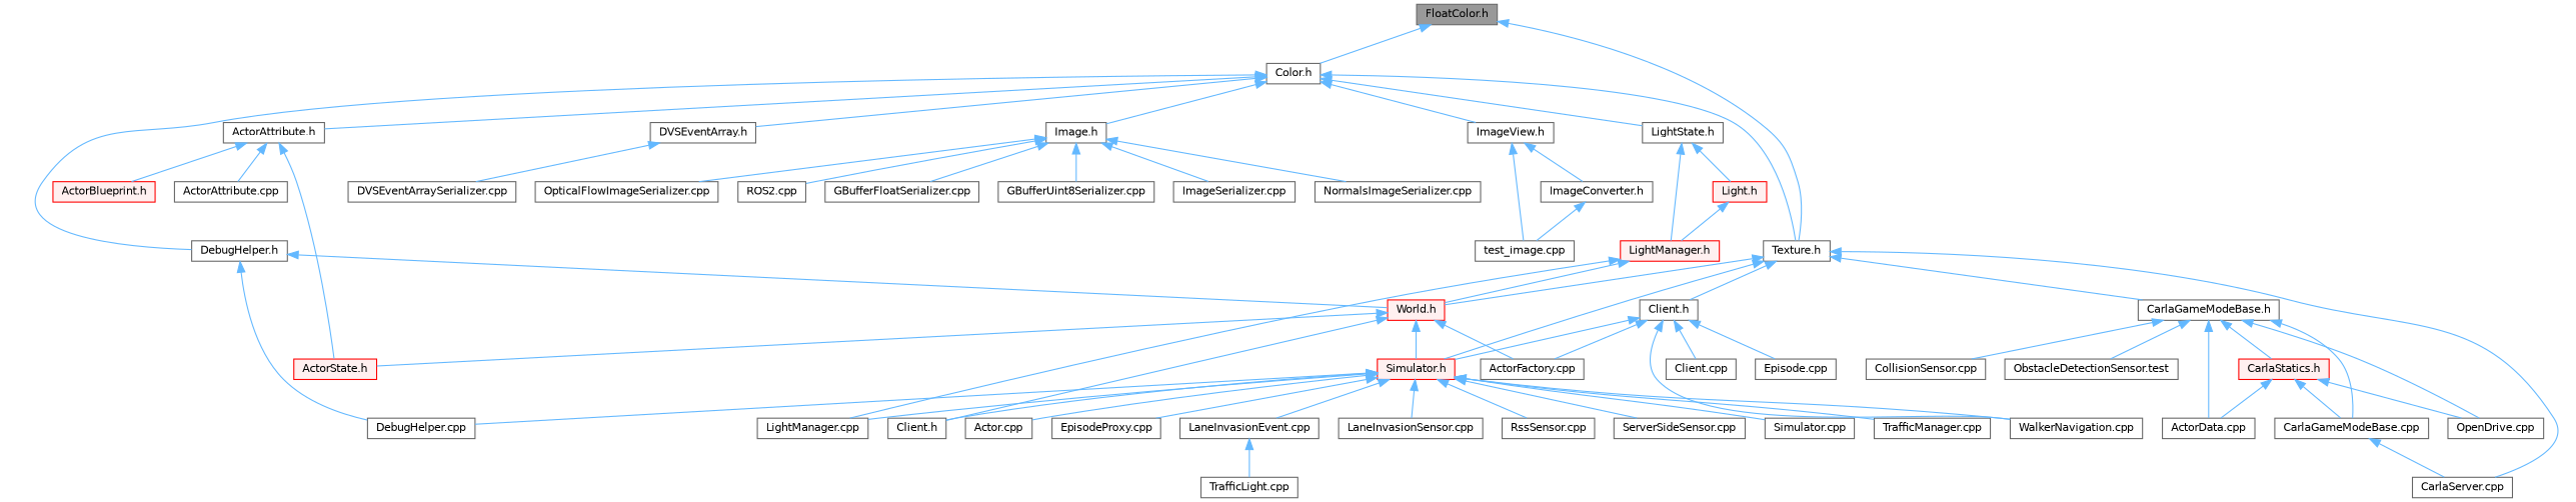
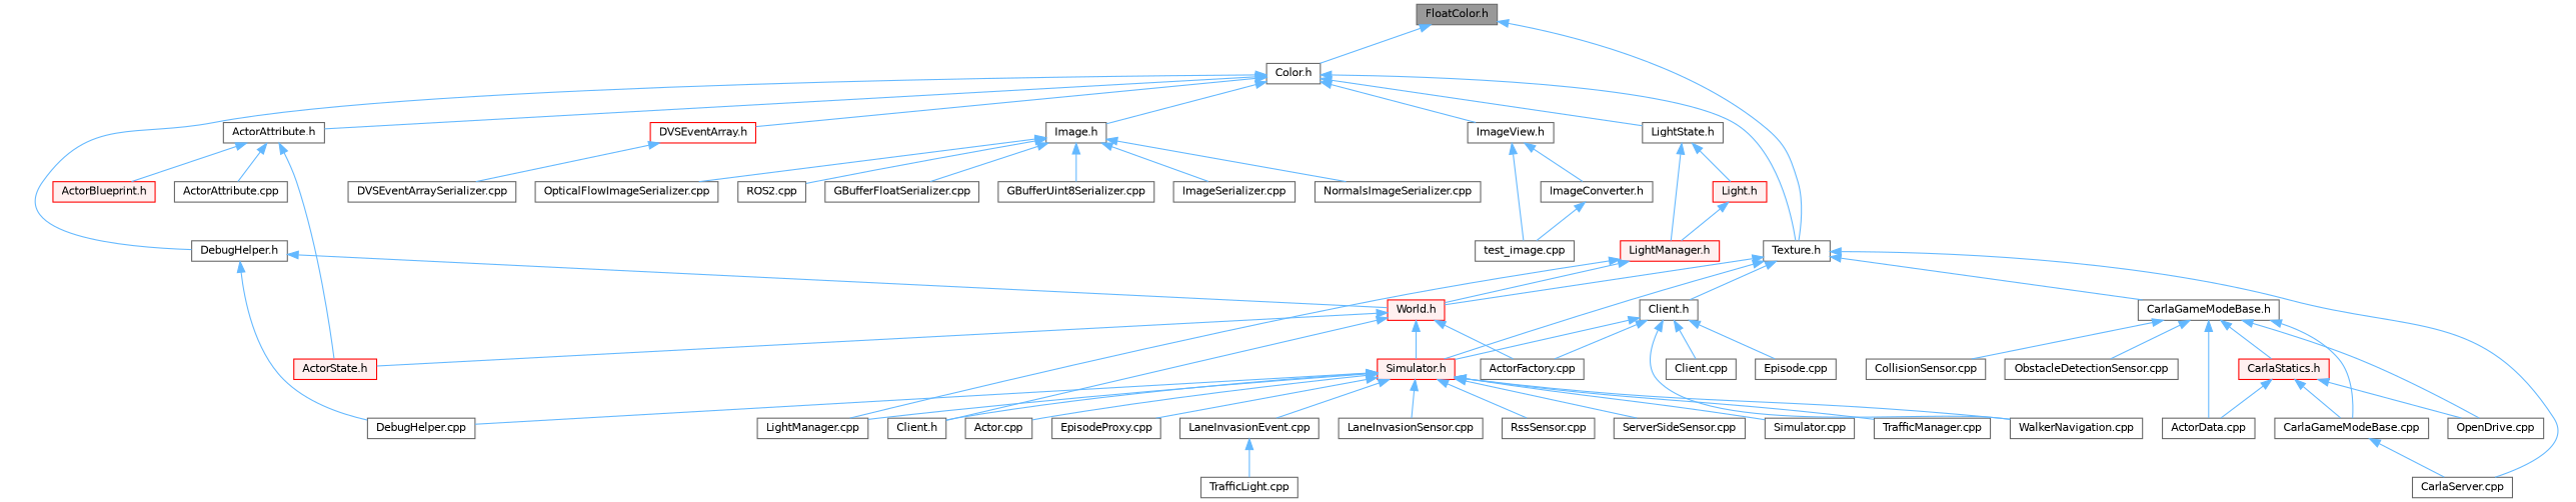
  digraph {
    node [color=grey40 fillcolor=white fontname=Helvetica fontsize=10 shape=box style=filled]
    edge [color=steelblue1 dir=back fontname=Helvetica fontsize=10 labelfontname=Helvetica labelfontsize=10 style=solid]
    n1 [color=gray40 fillcolor=grey60 fontcolor=black height=0.2 label="FloatColor.h" width=0.4]
    n2 [height=0.2 label="Color.h" width=0.4]
    n3 [height=0.2 label="Texture.h" width=0.4]
    n4 [height=0.2 label="ActorAttribute.h" width=0.4]
-   n5 [height=0.2 label="DVSEventArray.h" width=0.4]
+   n5 [color=red height=0.2 label="DVSEventArray.h" width=0.4]
    n6 [height=0.2 label="DebugHelper.h" width=0.4]
    n7 [height=0.2 label="Image.h" width=0.4]
    n8 [height=0.2 label="ImageView.h" width=0.4]
    n9 [height=0.2 label="LightState.h" width=0.4]
    n10 [color=red fillcolor="#FFF0F0" height=0.2 label="World.h" width=0.4]
    n11 [color=red fillcolor="#FFF0F0" height=0.2 label="Simulator.h" width=0.4]
    n12 [height=0.2 label="CarlaGameModeBase.h" width=0.4]
    n13 [height=0.2 label="CarlaServer.cpp" width=0.4]
    n14 [height=0.2 label="Client.h" width=0.4]
    n15 [height=0.2 label="ActorAttribute.cpp" width=0.4]
    n16 [color=red fillcolor="#FFF0F0" height=0.2 label="ActorBlueprint.h" width=0.4]
    n17 [color=red fillcolor="#FFF0F0" height=0.2 label="ActorState.h" width=0.4]
    n18 [height=0.2 label="DVSEventArraySerializer.cpp" width=0.4]
    n19 [height=0.2 label="DebugHelper.cpp" width=0.4]
    n20 [height=0.2 label="GBufferFloatSerializer.cpp" width=0.4]
    n21 [height=0.2 label="GBufferUint8Serializer.cpp" width=0.4]
    n22 [height=0.2 label="ImageSerializer.cpp" width=0.4]
    n23 [height=0.2 label="NormalsImageSerializer.cpp" width=0.4]
    n24 [height=0.2 label="OpticalFlowImageSerializer.cpp" width=0.4]
    n25 [height=0.2 label="ROS2.cpp" width=0.4]
    n26 [height=0.2 label="ImageConverter.h" width=0.4]
    n27 [height=0.2 label="test_image.cpp" width=0.4]
    n28 [color=red fillcolor="#FFF0F0" height=0.2 label="Light.h" width=0.4]
    n29 [color=red fillcolor="#FFF0F0" height=0.2 label="LightManager.h" width=0.4]
    n30 [height=0.2 label="ActorFactory.cpp" width=0.4]
    n31 [height=0.2 label="Client.h" width=0.4]
    n32 [height=0.2 label="Actor.cpp" width=0.4]
    n33 [height=0.2 label="EpisodeProxy.cpp" width=0.4]
    n34 [height=0.2 label="LaneInvasionEvent.cpp" width=0.4]
    n35 [height=0.2 label="LaneInvasionSensor.cpp" width=0.4]
    n36 [height=0.2 label="LightManager.cpp" width=0.4]
    n37 [height=0.2 label="RssSensor.cpp" width=0.4]
    n38 [height=0.2 label="ServerSideSensor.cpp" width=0.4]
    n39 [height=0.2 label="Simulator.cpp" width=0.4]
    n40 [height=0.2 label="TrafficManager.cpp" width=0.4]
    n41 [height=0.2 label="WalkerNavigation.cpp" width=0.4]
    n42 [height=0.2 label="TrafficLight.cpp" width=0.4]
    n43 [height=0.2 label="ActorData.cpp" width=0.4]
    n44 [height=0.2 label="CarlaGameModeBase.cpp" width=0.4]
    n45 [color=red fillcolor="#FFF0F0" height=0.2 label="CarlaStatics.h" width=0.4]
    n46 [height=0.2 label="OpenDrive.cpp" width=0.4]
    n47 [height=0.2 label="CollisionSensor.cpp" width=0.4]
-   n48 [height=0.2 label="ObstacleDetectionSensor.test" width=0.4]
+   n48 [height=0.2 label="ObstacleDetectionSensor.cpp" width=0.4]
    n49 [height=0.2 label="Client.cpp" width=0.4]
    n50 [height=0.2 label="Episode.cpp" width=0.4]
    n1 -> n2
    n1 -> n3
    n2 -> n3
    n2 -> n4
    n2 -> n5
    n2 -> n6
    n2 -> n7
    n2 -> n8
    n2 -> n9
    n3 -> n10
    n3 -> n11
    n3 -> n12
    n3 -> n13
    n3 -> n14
    n4 -> n15
    n4 -> n16
    n4 -> n17
    n5 -> n18
    n6 -> n10
    n6 -> n19
    n7 -> n20
    n7 -> n21
    n7 -> n22
    n7 -> n23
    n7 -> n24
    n7 -> n25
    n8 -> n26
    n8 -> n27
    n9 -> n28
    n9 -> n29
    n10 -> n11
    n10 -> n17
    n10 -> n30
    n10 -> n31
    n11 -> n19
    n11 -> n31
    n11 -> n32
    n11 -> n33
    n11 -> n34
    n11 -> n35
    n11 -> n36
    n11 -> n37
    n11 -> n38
    n11 -> n39
    n11 -> n40
    n11 -> n41
    n12 -> n43
    n12 -> n44
    n12 -> n45
    n12 -> n46
    n12 -> n47
    n12 -> n48
    n14 -> n11
    n14 -> n30
    n14 -> n41
    n14 -> n49
    n14 -> n50
    n26 -> n27
    n28 -> n29
    n29 -> n10
    n29 -> n36
    n34 -> n42
    n44 -> n13
    n45 -> n43
    n45 -> n44
    n45 -> n46
  }
